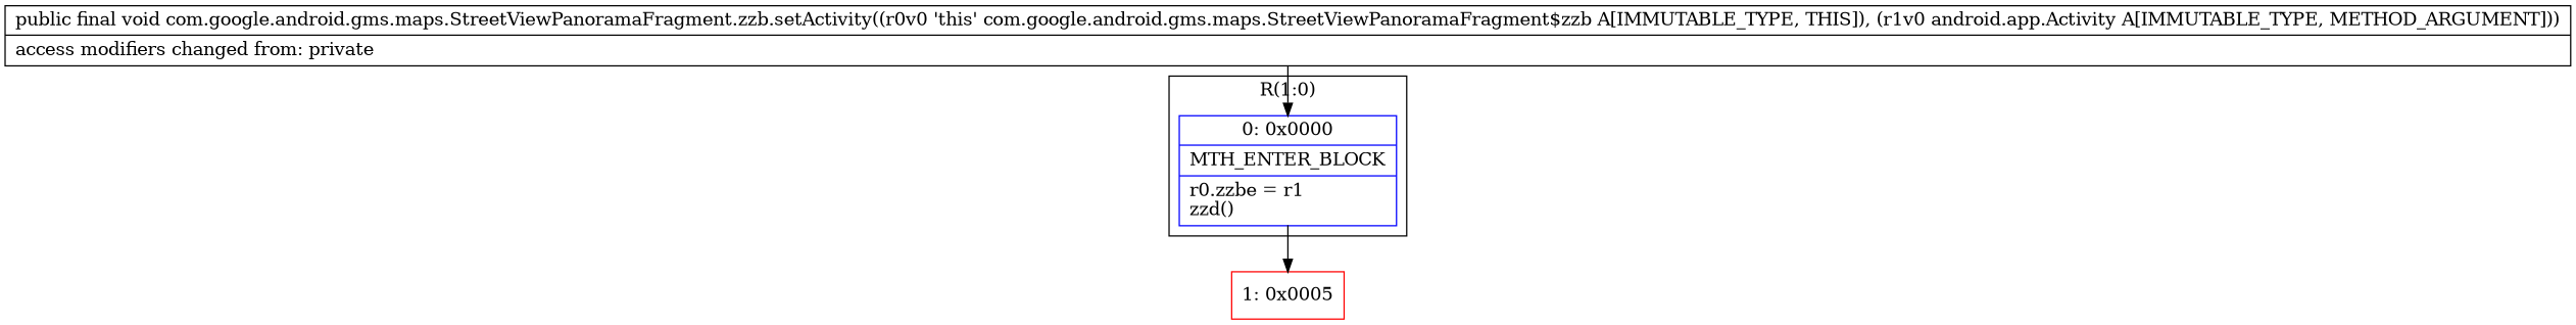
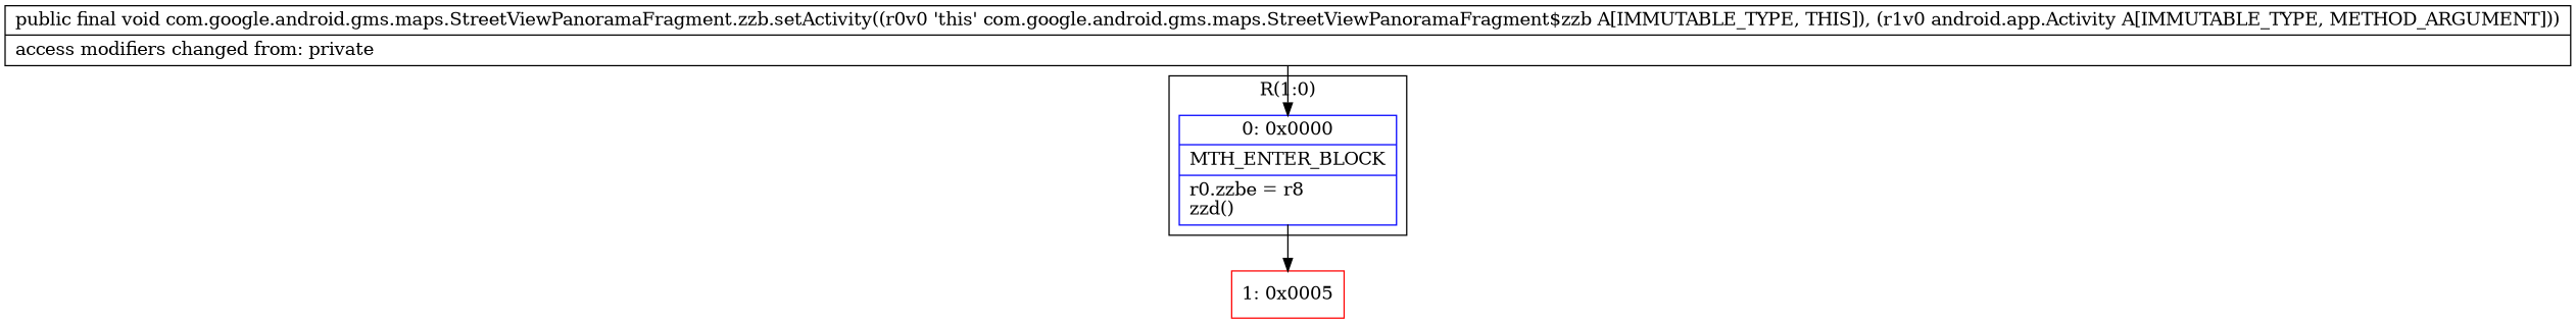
  digraph {
    node [shape=record]
-   n1 [color=blue label="{0\:\ 0x0000|MTH_ENTER_BLOCK\l|r0.zzbe = r1\lzzd()\l}"]
+   n1 [color=blue label="{0\:\ 0x0000|MTH_ENTER_BLOCK\l|r0.zzbe = r8\lzzd()\l}"]
    n2 [color=red label="{1\:\ 0x0005}"]
    n3 [label="{public final void com.google.android.gms.maps.StreetViewPanoramaFragment.zzb.setActivity((r0v0 'this' com.google.android.gms.maps.StreetViewPanoramaFragment$zzb A[IMMUTABLE_TYPE, THIS]), (r1v0 android.app.Activity A[IMMUTABLE_TYPE, METHOD_ARGUMENT]))  | access modifiers changed from: private\l}"]
    subgraph cluster_1 {
      label="R(1:0)"
      n1
    }
    n1 -> n2
    n3 -> n1
  }
